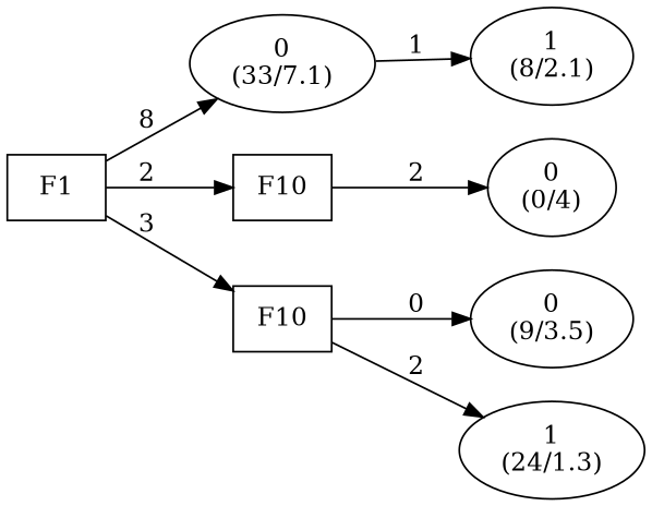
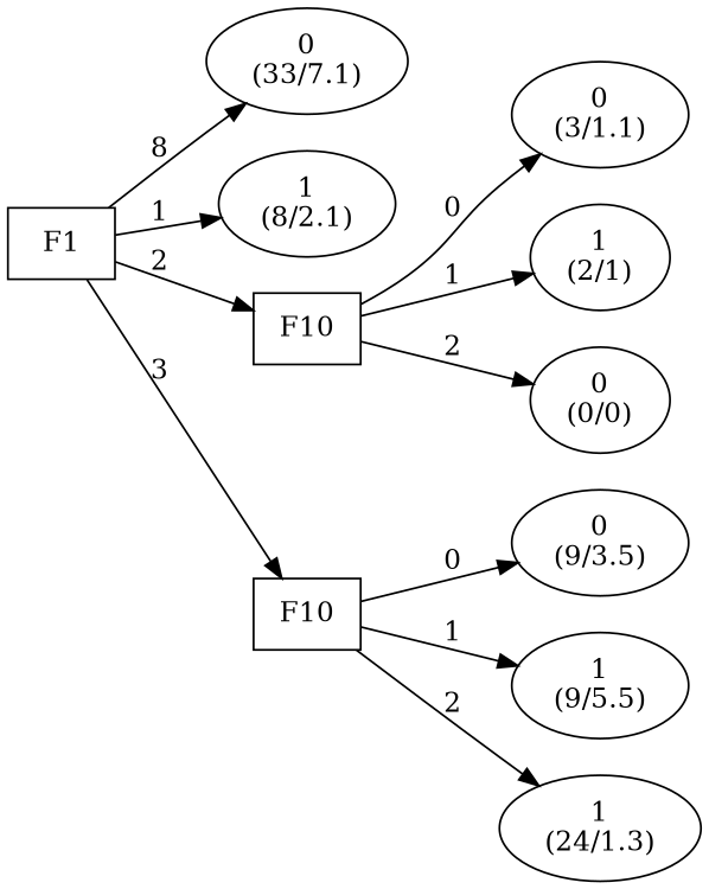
  digraph {
    rankdir=LR
    node [shape=ellipse]
    n1 [label="F1\n" shape=box]
    n2 [label="0\n(33/7.1)"]
    n3 [label="1\n(8/2.1)"]
    n4 [label="F10\n" shape=box]
    n5 [label="F10\n" shape=box]
-   n8 [label="0\n(0/4)"]
+   n6 [label="0\n(3/1.1)"]
+   n7 [label="1\n(2/1)"]
+   n8 [label="0\n(0/0)"]
    n9 [label="0\n(9/3.5)"]
+   n10 [label="1\n(9/5.5)"]
    n11 [label="1\n(24/1.3)"]
    n1 -> n2 [label=8]
-   n2 -> n3 [label=1]
+   n1 -> n3 [label=1]
    n1 -> n4 [label=2]
    n1 -> n5 [label=3]
+   n4 -> n6 [label=0]
+   n4 -> n7 [label=1]
    n4 -> n8 [label=2]
    n5 -> n9 [label=0]
+   n5 -> n10 [label=1]
    n5 -> n11 [label=2]
  }
